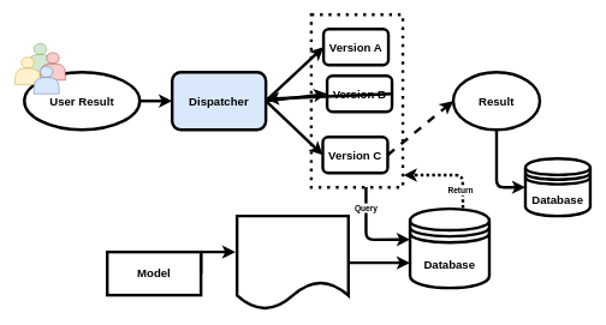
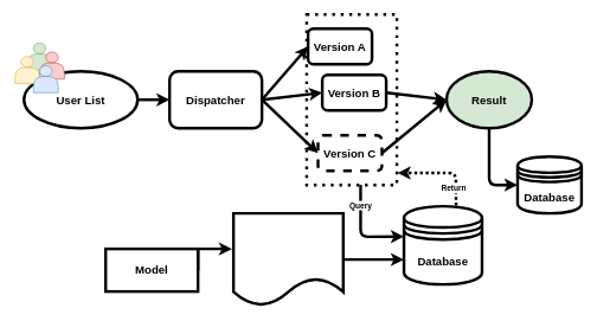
  <mxCell id="0" />
  <mxCell id="1" parent="0" />
  <mxCell id="2" value="" style="whiteSpace=wrap;html=1;strokeWidth=4;fillColor=none;align=center;dashed=1;dashPattern=1 2;" parent="1" vertex="1"><mxGeometry x="431" y="20" width="127" height="240" as="geometry" /></mxCell>
- <mxCell id="3" value="&lt;b&gt;&lt;font style=&quot;font-size: 16px&quot;&gt;Dispatcher&lt;/font&gt;&lt;/b&gt;" style="rounded=1;whiteSpace=wrap;html=1;fontFamily=Helvetica;fontSize=12;fontColor=#000000;align=center;strokeColor=#000000;strokeWidth=4;fillColor=#dae8fc;" parent="1" vertex="1"><mxGeometry x="238" y="100" width="130" height="80" as="geometry" /></mxCell>
- <mxCell id="4" value="&lt;b&gt;&lt;font style=&quot;font-size: 16px&quot;&gt;Version A&lt;/font&gt;&lt;/b&gt;" style="rounded=1;whiteSpace=wrap;html=1;strokeWidth=4;fillColor=#FFFFFF;" parent="1" vertex="1"><mxGeometry x="448" y="40" width="90" height="50" as="geometry" /></mxCell>
+ <mxCell id="3" value="&lt;b&gt;&lt;font style=&quot;font-size: 16px&quot;&gt;Dispatcher&lt;/font&gt;&lt;/b&gt;" style="rounded=1;whiteSpace=wrap;html=1;fontFamily=Helvetica;fontSize=12;fontColor=#000000;align=center;strokeColor=#000000;strokeWidth=4;fillColor=#FFFFFF;" parent="1" vertex="1"><mxGeometry x="238" y="100" width="130" height="80" as="geometry" /></mxCell>
+ <mxCell id="4" value="&lt;b&gt;&lt;font style=&quot;font-size: 16px&quot;&gt;Version A&lt;/font&gt;&lt;/b&gt;" style="rounded=1;whiteSpace=wrap;html=1;strokeWidth=4;fillColor=#FFFFFF;" parent="1" vertex="1"><mxGeometry x="433" y="40" width="90" height="50" as="geometry" /></mxCell>
  <mxCell id="5" value="&lt;b&gt;&lt;font style=&quot;font-size: 16px&quot;&gt;Version B&lt;/font&gt;&lt;/b&gt;" style="rounded=1;whiteSpace=wrap;html=1;strokeWidth=4;fillColor=#FFFFFF;" parent="1" vertex="1"><mxGeometry x="453" y="105" width="90" height="50" as="geometry" /></mxCell>
- <mxCell id="6" value="&lt;b&gt;&lt;font style=&quot;font-size: 16px&quot;&gt;Version C&lt;/font&gt;&lt;/b&gt;" style="rounded=1;whiteSpace=wrap;html=1;strokeWidth=4;fillColor=#FFFFFF;" parent="1" vertex="1"><mxGeometry x="447" y="190" width="90" height="50" as="geometry" /></mxCell>
- <mxCell id="7" value="" style="endArrow=classic;html=1;rounded=0;strokeWidth=4;exitX=1;exitY=0.5;exitDx=0;exitDy=0;" parent="1" source="5" target="3" edge="1"><mxGeometry width="50" height="50" relative="1" as="geometry"><mxPoint x="558" y="139.5" as="sourcePoint" /><mxPoint x="618" y="139.5" as="targetPoint" /></mxGeometry></mxCell>
- <mxCell id="8" value="&lt;b&gt;&lt;font style=&quot;font-size: 16px&quot;&gt;Result&lt;/font&gt;&lt;/b&gt;" style="ellipse;whiteSpace=wrap;html=1;strokeWidth=4;fillColor=#FFFFFF;" parent="1" vertex="1"><mxGeometry x="628" y="100" width="120" height="80" as="geometry" /></mxCell>
- <mxCell id="9" value="" style="endArrow=classic;html=1;rounded=0;strokeWidth=4;exitX=1;exitY=0.5;exitDx=0;exitDy=0;entryX=0;entryY=0.5;entryDx=0;entryDy=0;dashed=1;" parent="1" source="6" target="8" edge="1"><mxGeometry width="50" height="50" relative="1" as="geometry"><mxPoint x="558" y="214.5" as="sourcePoint" /><mxPoint x="638" y="215" as="targetPoint" /></mxGeometry></mxCell>
+ <mxCell id="6" value="&lt;b&gt;&lt;font style=&quot;font-size: 16px&quot;&gt;Version C&lt;/font&gt;&lt;/b&gt;" style="rounded=1;whiteSpace=wrap;html=1;strokeWidth=4;fillColor=#FFFFFF;dashed=1;" parent="1" vertex="1"><mxGeometry x="447" y="190" width="90" height="50" as="geometry" /></mxCell>
+ <mxCell id="7" value="" style="endArrow=classic;html=1;rounded=0;strokeWidth=4;exitX=1;exitY=0.5;exitDx=0;exitDy=0;entryX=0;entryY=0.5;entryDx=0;entryDy=0;" parent="1" source="5" target="8" edge="1"><mxGeometry width="50" height="50" relative="1" as="geometry"><mxPoint x="558" y="139.5" as="sourcePoint" /><mxPoint x="618" y="139.5" as="targetPoint" /></mxGeometry></mxCell>
+ <mxCell id="8" value="&lt;b&gt;&lt;font style=&quot;font-size: 16px&quot;&gt;Result&lt;/font&gt;&lt;/b&gt;" style="ellipse;whiteSpace=wrap;html=1;strokeWidth=4;fillColor=#d5e8d4;" parent="1" vertex="1"><mxGeometry x="628" y="100" width="120" height="80" as="geometry" /></mxCell>
+ <mxCell id="9" value="" style="endArrow=classic;html=1;rounded=0;strokeWidth=4;exitX=1;exitY=0.5;exitDx=0;exitDy=0;entryX=0;entryY=0.5;entryDx=0;entryDy=0;" parent="1" source="6" target="8" edge="1"><mxGeometry width="50" height="50" relative="1" as="geometry"><mxPoint x="558" y="214.5" as="sourcePoint" /><mxPoint x="638" y="215" as="targetPoint" /></mxGeometry></mxCell>
  <mxCell id="10" value="" style="endArrow=classic;html=1;strokeWidth=4;exitX=0.598;exitY=0.999;exitDx=0;exitDy=0;entryX=0;entryY=0.386;entryDx=0;entryDy=0;exitPerimeter=0;entryPerimeter=0;" parent="1" source="2" target="16" edge="1"><mxGeometry width="50" height="50" relative="1" as="geometry"><mxPoint x="497" y="271" as="sourcePoint" /><mxPoint x="562.5" y="332.5" as="targetPoint" /><Array as="points"><mxPoint x="507" y="333" /></Array></mxGeometry></mxCell>
  <mxCell id="11" value="&lt;b&gt;Query&lt;br&gt;&lt;/b&gt;" style="edgeLabel;html=1;align=center;verticalAlign=middle;resizable=0;points=[];" parent="10" vertex="1" connectable="0"><mxGeometry x="-0.569" relative="1" as="geometry"><mxPoint x="0.02" as="offset" /></mxGeometry></mxCell>
  <mxCell id="12" value="" style="endArrow=classic;html=1;strokeWidth=4;dashed=1;entryX=1.008;entryY=0.929;entryDx=0;entryDy=0;exitX=0.667;exitY=-0.011;exitDx=0;exitDy=0;exitPerimeter=0;entryPerimeter=0;dashPattern=1 1;" parent="1" source="16" target="2" edge="1"><mxGeometry width="50" height="50" relative="1" as="geometry"><mxPoint x="526" y="340" as="sourcePoint" /><mxPoint x="528" y="270" as="targetPoint" /><Array as="points"><mxPoint x="641" y="243" /></Array></mxGeometry></mxCell>
  <mxCell id="13" value="&lt;b&gt;Return&lt;/b&gt;" style="edgeLabel;html=1;align=center;verticalAlign=middle;resizable=0;points=[];" parent="12" vertex="1" connectable="0"><mxGeometry x="-0.569" relative="1" as="geometry"><mxPoint x="-3.15" y="3.35" as="offset" /></mxGeometry></mxCell>
  <mxCell id="14" value="" style="edgeStyle=elbowEdgeStyle;elbow=vertical;endArrow=classic;html=1;strokeWidth=4;exitX=0.5;exitY=1;exitDx=0;exitDy=0;entryX=0;entryY=0.5;entryDx=0;entryDy=0;" parent="1" source="8" target="15" edge="1"><mxGeometry width="50" height="50" relative="1" as="geometry"><mxPoint x="698" y="276" as="sourcePoint" /><mxPoint x="689" y="350" as="targetPoint" /><Array as="points"><mxPoint x="708" y="260" /><mxPoint x="698" y="276" /></Array></mxGeometry></mxCell>
  <mxCell id="15" value="&lt;b&gt;&lt;font style=&quot;font-size: 16px&quot;&gt;Database&lt;/font&gt;&lt;/b&gt;" style="shape=datastore;whiteSpace=wrap;html=1;strokeWidth=4;fillColor=#FFFFFF;" parent="1" vertex="1"><mxGeometry x="728" y="220" width="90" height="80" as="geometry" /></mxCell>
  <mxCell id="16" value="&lt;b&gt;&lt;font style=&quot;font-size: 16px&quot;&gt;Database&lt;/font&gt;&lt;/b&gt;" style="shape=datastore;whiteSpace=wrap;html=1;strokeWidth=4;fillColor=#FFFFFF;" parent="1" vertex="1"><mxGeometry x="568" y="290" width="110" height="110" as="geometry" /></mxCell>
  <mxCell id="17" value="" style="edgeStyle=orthogonalEdgeStyle;rounded=0;orthogonalLoop=1;jettySize=auto;html=1;strokeWidth=4;exitX=1;exitY=0.5;exitDx=0;exitDy=0;" parent="1" source="26" target="3" edge="1"><mxGeometry relative="1" as="geometry"><mxPoint x="235" y="139.5" as="targetPoint" /><mxPoint x="178" y="139.5" as="sourcePoint" /></mxGeometry></mxCell>
  <mxCell id="18" value="" style="endArrow=classic;html=1;strokeWidth=4;entryX=0;entryY=0.5;entryDx=0;entryDy=0;" parent="1" target="4" edge="1"><mxGeometry width="50" height="50" relative="1" as="geometry"><mxPoint x="368" y="140" as="sourcePoint" /><mxPoint x="418" y="90" as="targetPoint" /></mxGeometry></mxCell>
  <mxCell id="19" value="" style="endArrow=classic;html=1;strokeWidth=4;entryX=0;entryY=0.5;entryDx=0;entryDy=0;" parent="1" target="5" edge="1"><mxGeometry width="50" height="50" relative="1" as="geometry"><mxPoint x="368" y="140" as="sourcePoint" /><mxPoint x="418" y="90" as="targetPoint" /></mxGeometry></mxCell>
  <mxCell id="20" value="" style="endArrow=classic;html=1;strokeWidth=4;entryX=0;entryY=0.5;entryDx=0;entryDy=0;" parent="1" target="6" edge="1"><mxGeometry width="50" height="50" relative="1" as="geometry"><mxPoint x="368" y="140" as="sourcePoint" /><mxPoint x="418" y="90" as="targetPoint" /></mxGeometry></mxCell>
  <mxCell id="21" value="" style="edgeStyle=orthogonalEdgeStyle;rounded=0;orthogonalLoop=1;jettySize=auto;html=1;strokeWidth=4;" parent="1" source="22" edge="1"><mxGeometry relative="1" as="geometry"><mxPoint x="568" y="365" as="targetPoint" /></mxGeometry></mxCell>
  <mxCell id="22" value="&lt;div&gt;&lt;br&gt;&lt;/div&gt;&lt;font style=&quot;font-size: 10px&quot;&gt;&lt;span&gt;&lt;br&gt;&lt;/span&gt;&lt;br&gt;&lt;/font&gt;" style="shape=document;whiteSpace=wrap;html=1;boundedLbl=1;strokeWidth=4;fillColor=#FFFFFF;align=center;horizontal=1;verticalAlign=top;labelPosition=center;verticalLabelPosition=middle;" parent="1" vertex="1"><mxGeometry x="328" y="300" width="154.5" height="130" as="geometry" /></mxCell>
  <mxCell id="23" value="&lt;b&gt;&lt;font style=&quot;font-size: 16px&quot;&gt;Model&lt;/font&gt;&lt;/b&gt;" style="rounded=0;whiteSpace=wrap;html=1;strokeWidth=4;fillColor=#FFFFFF;align=center;" parent="1" vertex="1"><mxGeometry x="148" y="350" width="130" height="60" as="geometry" /></mxCell>
  <mxCell id="24" value="" style="edgeStyle=orthogonalEdgeStyle;rounded=0;orthogonalLoop=1;jettySize=auto;html=1;strokeWidth=4;exitX=1;exitY=0.5;exitDx=0;exitDy=0;entryX=-0.013;entryY=0.385;entryDx=0;entryDy=0;entryPerimeter=0;" parent="1" source="23" target="22" edge="1"><mxGeometry relative="1" as="geometry"><mxPoint x="421" y="612.5" as="sourcePoint" /><mxPoint x="334" y="410" as="targetPoint" /><Array as="points"><mxPoint x="308" y="350" /><mxPoint x="308" y="350" /></Array></mxGeometry></mxCell>
  <mxCell id="25" value="" style="group" parent="1" vertex="1" connectable="0"><mxGeometry x="37" y="66" width="156" height="114" as="geometry" /></mxCell>
- <mxCell id="26" value="&lt;b&gt;&lt;font style=&quot;font-size: 16px&quot;&gt;User Result&lt;/font&gt;&lt;/b&gt;" style="ellipse;whiteSpace=wrap;html=1;aspect=fixed;fontFamily=Helvetica;fontSize=12;fontColor=#000000;align=center;strokeColor=#000000;strokeWidth=4;fillColor=#FFFFFF;" parent="25" vertex="1"><mxGeometry x="-4" y="34" width="160" height="80" as="geometry" /></mxCell>
+ <mxCell id="26" value="&lt;b&gt;&lt;font style=&quot;font-size: 16px&quot;&gt;User List&lt;/font&gt;&lt;/b&gt;" style="ellipse;whiteSpace=wrap;html=1;aspect=fixed;fontFamily=Helvetica;fontSize=12;fontColor=#000000;align=center;strokeColor=#000000;strokeWidth=4;fillColor=#FFFFFF;" parent="25" vertex="1"><mxGeometry x="-4" y="34" width="160" height="80" as="geometry" /></mxCell>
  <mxCell id="27" value="" style="shape=actor;whiteSpace=wrap;html=1;fillColor=#d5e8d4;strokeColor=#82b366;" parent="25" vertex="1"><mxGeometry x="0.5" y="-6" width="35" height="38.182" as="geometry" /></mxCell>
  <mxCell id="28" value="" style="shape=actor;whiteSpace=wrap;html=1;fillColor=#f8cecc;strokeColor=#b85450;" parent="25" vertex="1"><mxGeometry x="18" y="6.727" width="35" height="38.182" as="geometry" /></mxCell>
  <mxCell id="29" value="" style="shape=actor;whiteSpace=wrap;html=1;fillColor=#fff2cc;strokeColor=#d6b656;" parent="25" vertex="1"><mxGeometry x="-17" y="13.091" width="35" height="38.182" as="geometry" /></mxCell>
  <mxCell id="30" value="" style="shape=actor;whiteSpace=wrap;html=1;fillColor=#dae8fc;strokeColor=#6c8ebf;" parent="25" vertex="1"><mxGeometry x="9.25" y="25.818" width="35" height="38.182" as="geometry" /></mxCell>
  <mxCell id="31" style="edgeStyle=orthogonalEdgeStyle;rounded=0;orthogonalLoop=1;jettySize=auto;html=1;dashed=1;dashPattern=1 1;strokeWidth=4;" parent="1" edge="1"><mxGeometry relative="1" as="geometry"><mxPoint x="108" y="360" as="sourcePoint" /><mxPoint x="108" y="360" as="targetPoint" /></mxGeometry></mxCell>
